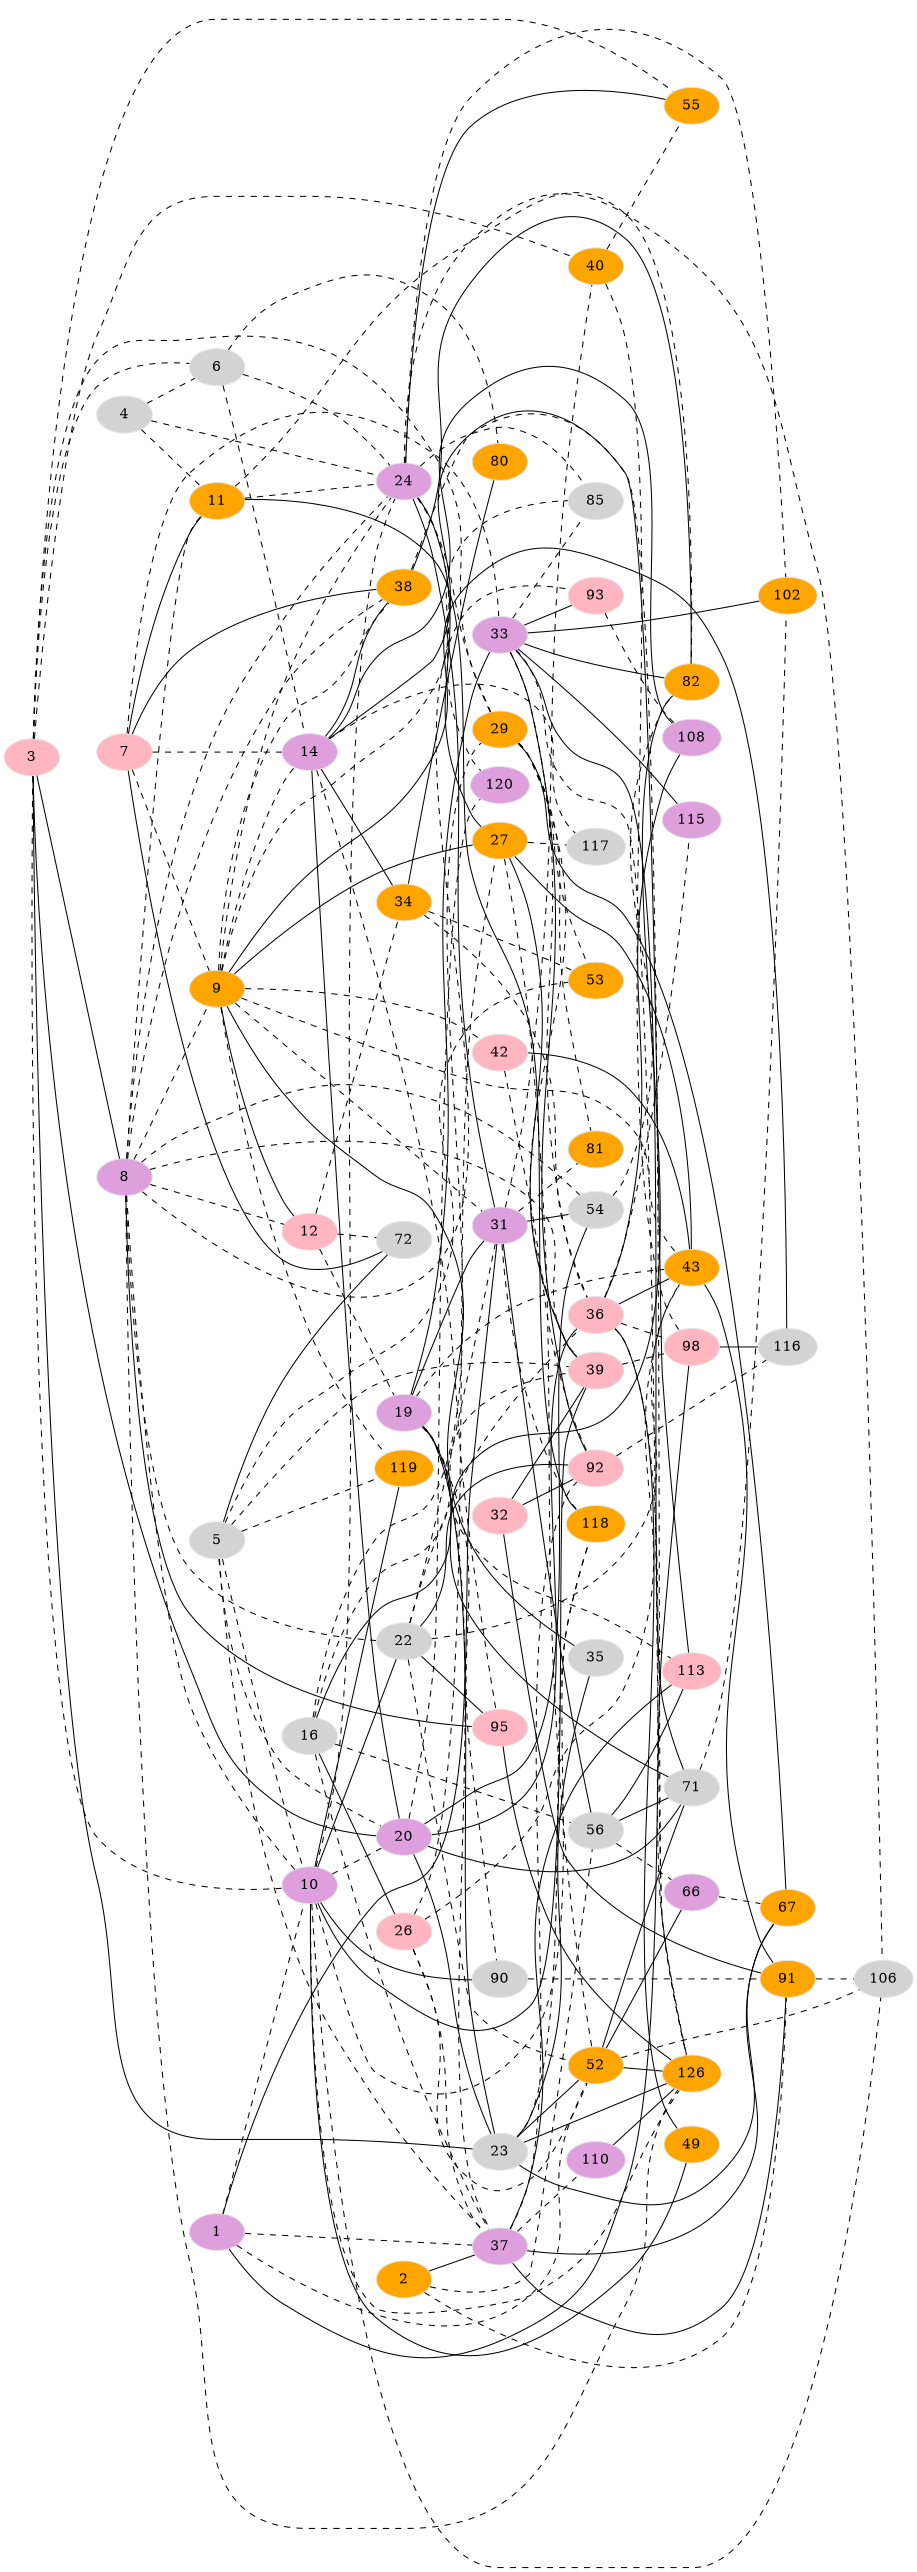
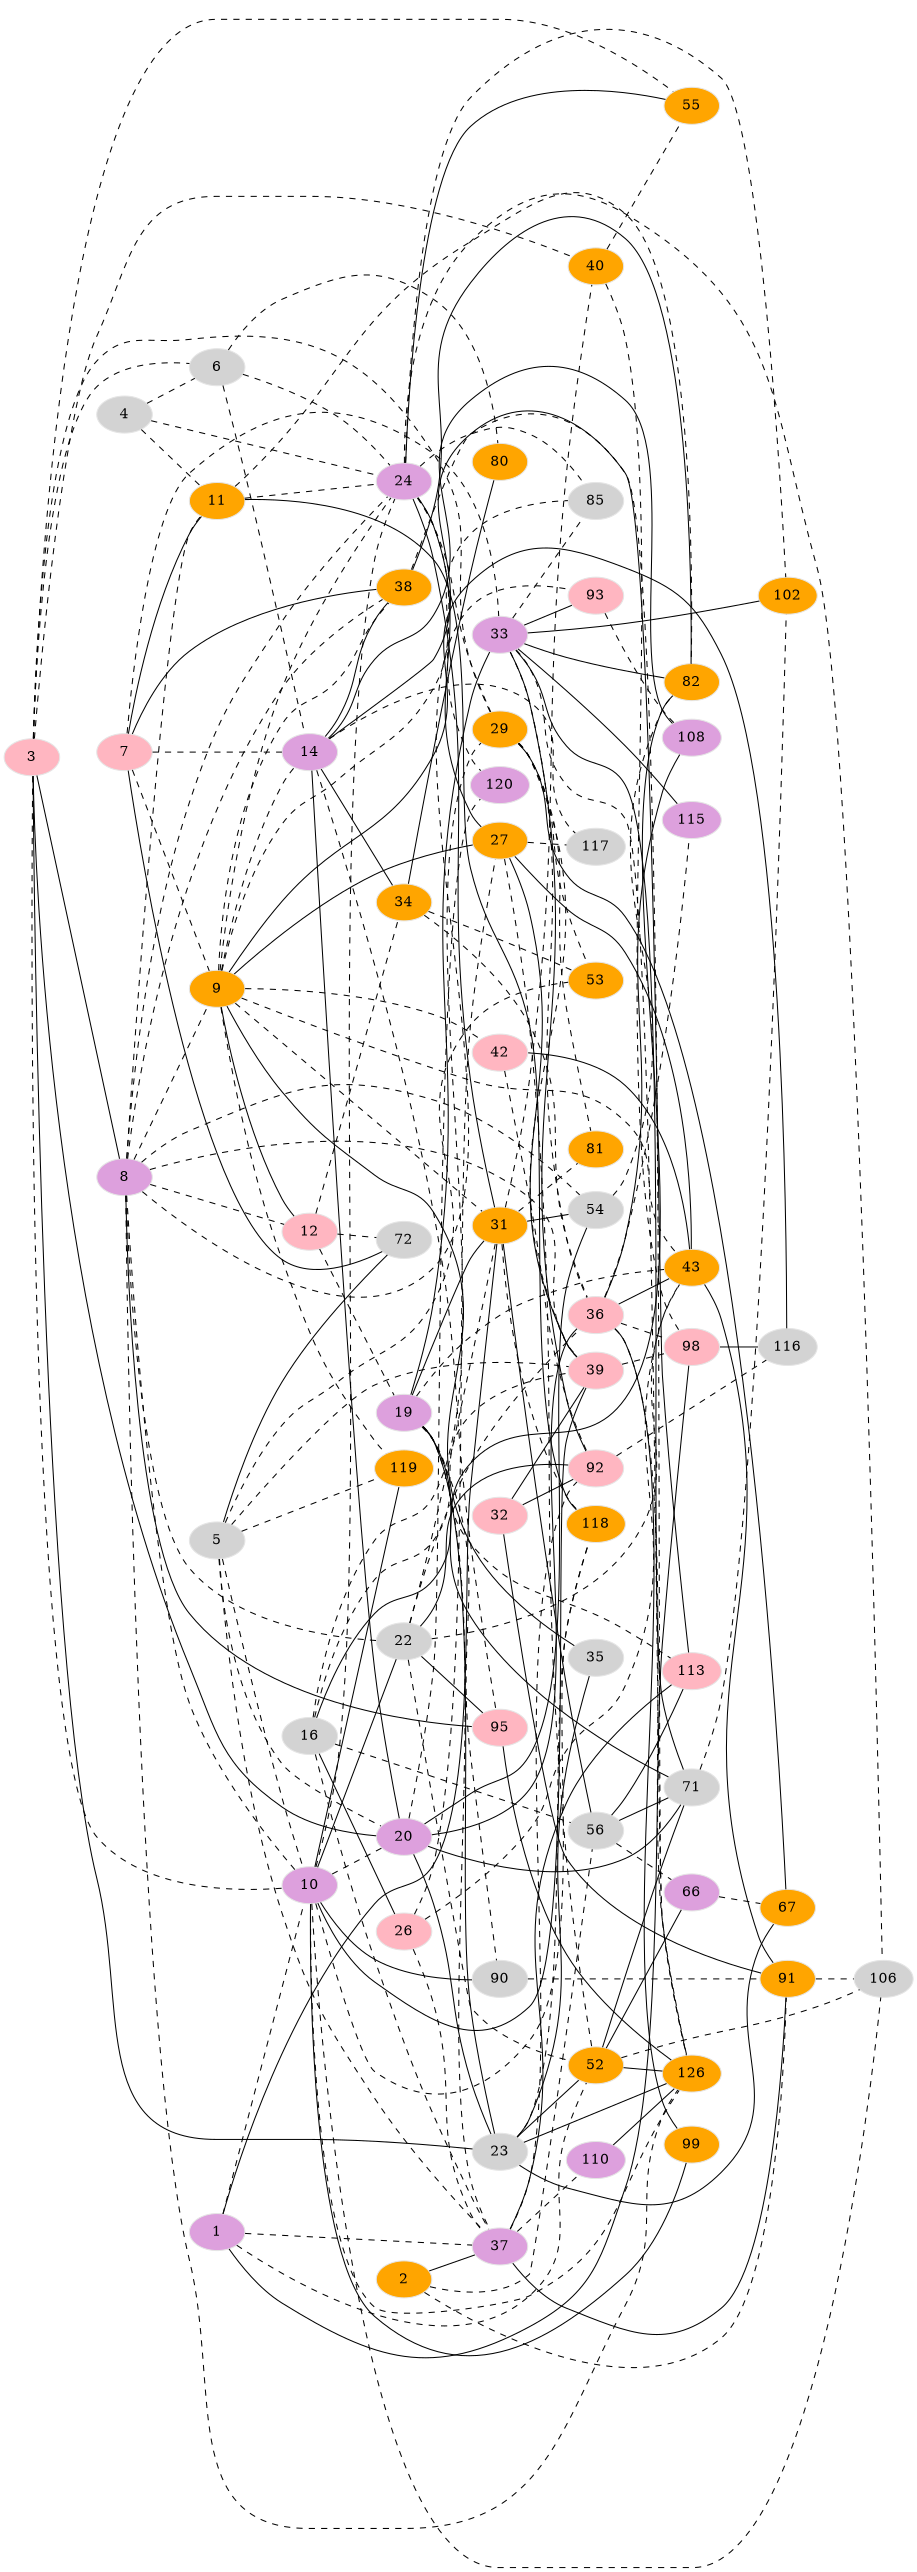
  graph {
    rankdir=LR
    node [color=gray90 fillcolor=orange style=filled]
    edge [style=dashed]
    1 [fillcolor=plum super="+17"]
    10 [fillcolor=plum super="+62+15+13"]
-   31 [fillcolor=plum super="+49"]
+   31 [super="+49"]
    37 [fillcolor=plum super="+59+79"]
    52 [super="+89+84"]
    98 [fillcolor=lightpink super="+125"]
    20 [fillcolor=plum super="+63+103"]
    24 [fillcolor=plum super="+76+47"]
    39 [fillcolor=lightpink super="+44+64"]
    119
    22 [fillcolor=lightgrey super="+30"]
    126 [super="+132"]
    90 [fillcolor=lightgrey]
-   99 [label=49]
+   99
    106 [fillcolor=lightgrey super="+129"]
    118
    56 [fillcolor=lightgrey super="+100"]
    40
    54 [fillcolor=lightgrey super="+86"]
    81
    91 [super="+130"]
    113 [fillcolor=lightpink]
    92 [fillcolor=lightpink super="+124"]
    67 [super="+74"]
    110 [fillcolor=plum]
    71 [fillcolor=lightgrey super="+75"]
    66 [fillcolor=plum]
    116 [fillcolor=lightgrey]
    2
    3 [fillcolor=lightpink super="+69"]
    6 [fillcolor=lightgrey super="+107"]
    8 [fillcolor=plum super="+131+127"]
    23 [fillcolor=lightgrey super="+96+65"]
    29
    55
    14 [fillcolor=plum super="+58+83+41"]
    80
    11 [super="+77+104"]
    9 [super="+18"]
    38 [super="+94"]
    12 [fillcolor=lightpink super="+122"]
    93 [fillcolor=lightpink]
    95 [fillcolor=lightpink]
    36 [fillcolor=lightpink super="+61+123"]
    120 [fillcolor=plum]
    35 [fillcolor=lightgrey]
    53
    4 [fillcolor=lightgrey]
    82 [super="+112"]
    27 [super="+48"]
    85 [fillcolor=lightgrey]
    102
    5 [fillcolor=lightgrey super="+21+25"]
    72 [fillcolor=lightgrey]
    34
    108 [fillcolor=plum]
    117 [fillcolor=lightgrey]
    7 [fillcolor=lightpink super="+60"]
    33 [fillcolor=plum super="+51+73"]
    42 [fillcolor=lightpink]
    43
    115 [fillcolor=plum]
    19 [fillcolor=plum super="+57"]
    16 [fillcolor=lightgrey super="+87"]
    26 [fillcolor=lightpink super="+46"]
    32 [fillcolor=lightpink]
    1 -- 10
    1 -- 31 [style=solid]
    1 -- 37
    1 -- 52
    1 -- 98 [style=solid]
    10 -- 20 [weight=2]
    10 -- 24
    10 -- 39 [style=solid]
    10 -- 119 [style=solid]
    10 -- 22 [style=solid]
    10 -- 126
    10 -- 90 [style=solid]
    10 -- 99 [style=solid]
    10 -- 106
    10 -- 118
    31 -- 118
    31 -- 56 [style=solid]
    31 -- 40
    31 -- 54 [style=solid]
    31 -- 81
    37 -- 91 [style=solid]
    37 -- 113 [style=solid]
    37 -- 92
-   37 -- 67 [style=solid]
    37 -- 110
    52 -- 126 [style=solid]
    52 -- 106
    52 -- 71 [style=solid]
    52 -- 66 [style=solid]
    98 -- 116 [style=solid]
    20 -- 54 [style=solid]
    20 -- 71 [style=solid]
    20 -- 23 [style=solid]
    20 -- 36 [style=solid]
    20 -- 120
    24 -- 31 [style=solid]
    24 -- 106
    24 -- 29
    24 -- 55 [style=solid]
    24 -- 120
    24 -- 27 [style=solid]
    24 -- 85
    24 -- 102
    39 -- 98
    22 -- 31
    22 -- 52
    22 -- 92 [style=solid]
    22 -- 95 [style=solid]
    22 -- 36
    22 -- 43
    90 -- 91
    56 -- 113 [style=solid]
    56 -- 71 [style=solid]
    56 -- 66
    40 -- 98
    40 -- 55
    54 -- 82
    91 -- 106 [weight=2]
    92 -- 116
    110 -- 126 [style=solid]
    71 -- 102
    66 -- 67
    2 -- 37 [style=solid]
    2 -- 56
    2 -- 91
    3 -- 10
    3 -- 20 [style=solid]
    3 -- 40
    3 -- 6
    3 -- 8 [style=solid]
    3 -- 23 [style=solid]
    3 -- 29
    3 -- 55
    6 -- 24
    6 -- 14
    6 -- 80
    8 -- 10
    8 -- 24
    8 -- 39
    8 -- 22
    8 -- 126
    8 -- 54
    8 -- 11
    8 -- 9
    8 -- 38
    8 -- 12 [weight=2]
    8 -- 93
    8 -- 95 [style=solid]
    23 -- 52 [style=solid]
    23 -- 126 [style=solid]
    23 -- 118
    23 -- 67 [style=solid]
    23 -- 35 [style=solid]
    29 -- 39
    29 -- 81
    29 -- 67 [style=solid]
    29 -- 53
    14 -- 20 [style=solid]
    14 -- 113 [style=solid]
    14 -- 38 [style=solid]
    14 -- 95
    14 -- 34 [style=solid]
    14 -- 108 [style=solid]
    14 -- 117
    11 -- 24
    11 -- 118 [style=solid]
    11 -- 82
    9 -- 31
    9 -- 24
    9 -- 119
    9 -- 116 [style=solid]
    9 -- 14
    9 -- 38
    9 -- 12 [style=solid]
    9 -- 35 [style=solid]
    9 -- 27 [style=solid]
    9 -- 85
    9 -- 42
    9 -- 43 [weight=2]
    38 -- 126
    38 -- 82 [style=solid]
    12 -- 72
    12 -- 34
    12 -- 19
    93 -- 108
    95 -- 126 [style=solid]
    36 -- 98
    36 -- 126
    36 -- 99 [style=solid]
    36 -- 108 [style=solid]
    36 -- 43 [style=solid]
    36 -- 115
    4 -- 24
    4 -- 6
    4 -- 11
    27 -- 52
    27 -- 39 [style=solid]
    27 -- 117
    27 -- 43 [style=solid]
    5 -- 10 [weight=2]
    5 -- 37
    5 -- 20
    5 -- 39
    5 -- 119
    5 -- 53
    5 -- 72 [style=solid]
    34 -- 80 [style=solid]
    34 -- 36
    34 -- 53
    7 -- 14
    7 -- 11 [style=solid]
    7 -- 9
    7 -- 38 [style=solid]
    7 -- 72 [style=solid weight=2]
    7 -- 33
    33 -- 126
    33 -- 92 [style=solid]
    33 -- 71 [style=solid]
    33 -- 93 [style=solid]
    33 -- 36
    33 -- 82 [style=solid]
    33 -- 85
    33 -- 102 [style=solid]
    33 -- 115 [style=solid]
    42 -- 92
    42 -- 43 [style=solid]
    43 -- 91 [style=solid]
    19 -- 31 [style=solid]
    19 -- 37
    19 -- 90
    19 -- 113
    19 -- 71 [style=solid]
    19 -- 23 [style=solid]
    19 -- 33 [style=solid]
    19 -- 43
    16 -- 37
    16 -- 39
    16 -- 56
    16 -- 29
    16 -- 82 [style=solid]
    16 -- 26 [style=solid]
    26 -- 37
-   26 -- 52
    26 -- 27
    26 -- 43
    32 -- 39 [style=solid]
    32 -- 91 [style=solid]
    32 -- 92 [style=solid]
  }
